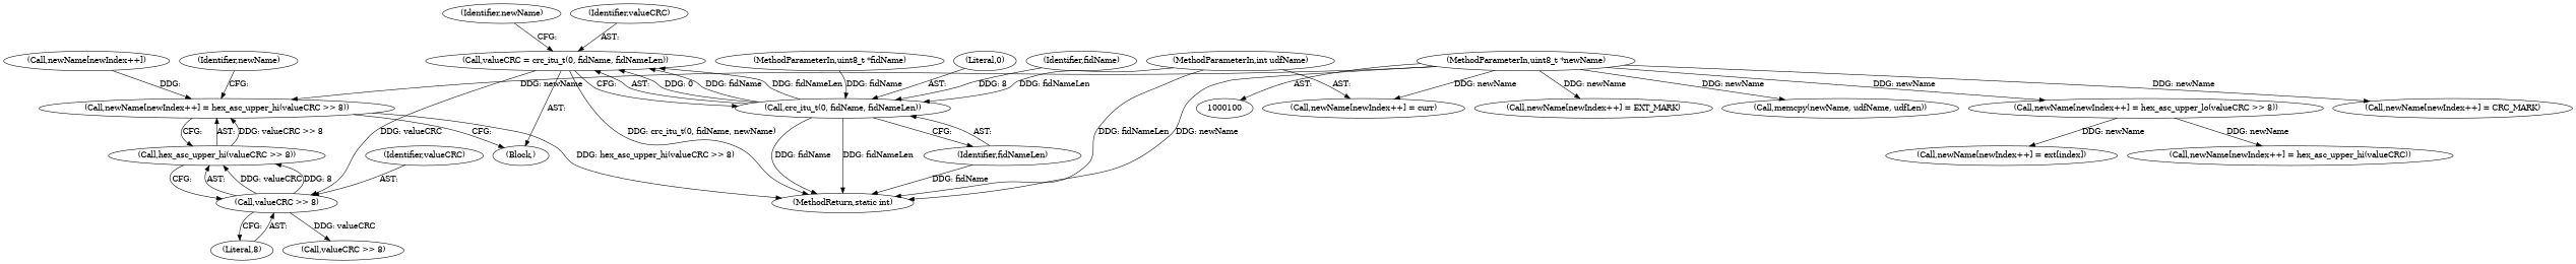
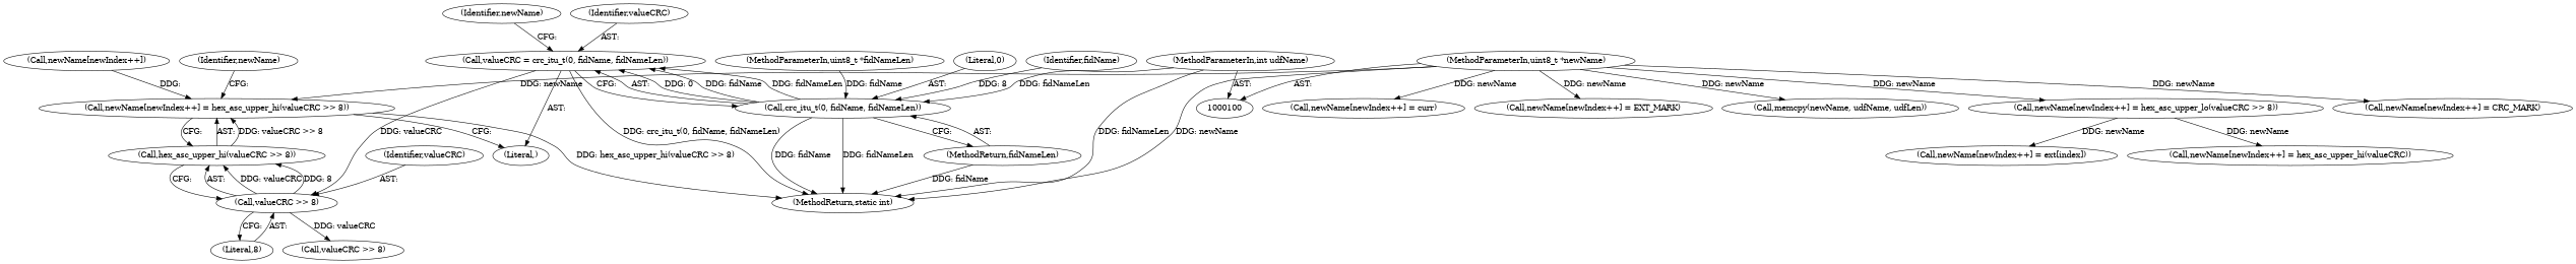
  digraph {
    n1 [label="(Call,newName[newIndex++] = hex_asc_upper_hi(valueCRC >> 8))"]
    n2 [label="(Call,hex_asc_upper_hi(valueCRC >> 8))"]
-   n3 [label="(Block,)"]
+   n3 [label="(Literal,)"]
    n4 [label="(MethodReturn,static int)"]
    n5 [label="(Call,valueCRC >> 8)"]
    n6 [label="(Literal,8)"]
    n7 [label="(Call,valueCRC >> 8)"]
    n8 [label="(Call,valueCRC = crc_itu_t(0, fidName, fidNameLen))"]
    n9 [label="(Call,crc_itu_t(0, fidName, fidNameLen))"]
-   n10 [label="(Identifier,fidNameLen)"]
-   n11 [label="(MethodParameterIn,uint8_t *fidName)"]
+   n10 [label="(MethodReturn,fidNameLen)"]
+   n11 [label="(MethodParameterIn,uint8_t *fidNameLen)"]
    n12 [label="(MethodParameterIn,int udfName)"]
    1000100
    n14 [label="(MethodParameterIn,uint8_t *newName)"]
    n15 [label="(Call,newName[newIndex++] = curr)"]
    n16 [label="(Call,newName[newIndex++] = EXT_MARK)"]
    n17 [label="(Call,memcpy(newName, udfName, udfLen))"]
    n18 [label="(Call,newName[newIndex++] = hex_asc_upper_lo(valueCRC >> 8))"]
    n19 [label="(Call,newName[newIndex++] = CRC_MARK)"]
    n20 [label="(Call,newName[newIndex++] = ext[index])"]
    n21 [label="(Call,newName[newIndex++] = hex_asc_upper_hi(valueCRC))"]
    n22 [label="(Literal,0)"]
    n23 [label="(Identifier,valueCRC)"]
    n24 [label="(Identifier,newName)"]
    n25 [label="(Identifier,valueCRC)"]
    n26 [label="(Identifier,fidName)"]
    n27 [label="(Call,newName[newIndex++])"]
    n28 [label="(Identifier,newName)"]
    n1 -> n2 [label="CFG: "]
    n1 -> n3 [label="CFG: "]
    n1 -> n4 [label="DDG: hex_asc_upper_hi(valueCRC >> 8)"]
    n2 -> n1 [label="AST: "]
    n2 -> n1 [label="DDG: valueCRC >> 8"]
    n2 -> n5 [label="CFG: "]
    n5 -> n2 [label="AST: "]
    n5 -> n2 [label="DDG: valueCRC"]
    n5 -> n2 [label="DDG: 8"]
    n5 -> n6 [label="CFG: "]
    n5 -> n7 [label="DDG: valueCRC"]
    n6 -> n5 [label="AST: "]
    n8 -> n3 [label="AST: "]
-   n8 -> n4 [label="DDG: crc_itu_t(0, fidName, newName)"]
+   n8 -> n4 [label="DDG: crc_itu_t(0, fidName, fidNameLen)"]
    n8 -> n5 [label="DDG: valueCRC"]
    n8 -> n9 [label="CFG: "]
    n9 -> n4 [label="DDG: fidName"]
    n9 -> n4 [label="DDG: fidNameLen"]
    n9 -> n8 [label="AST: "]
    n9 -> n8 [label="DDG: 0"]
    n9 -> n8 [label="DDG: fidName"]
    n9 -> n8 [label="DDG: fidNameLen"]
    n9 -> n10 [label="CFG: "]
    n10 -> n4 [label="DDG: fidName"]
    n10 -> n9 [label="AST: "]
    n11 -> n9 [label="DDG: fidName"]
    n12 -> n4 [label="DDG: fidNameLen"]
    n12 -> n9 [label="DDG: fidNameLen"]
-   n12 -> n15 [label="AST: "]
+   n12 -> 1000100 [label="AST: "]
    n14 -> n1 [label="DDG: newName"]
    n14 -> n4 [label="DDG: newName"]
    n14 -> 1000100 [label="AST: "]
    n14 -> n15 [label="DDG: newName"]
    n14 -> n16 [label="DDG: newName"]
    n14 -> n17 [label="DDG: newName"]
    n14 -> n18 [label="DDG: newName"]
    n14 -> n19 [label="DDG: newName"]
    n18 -> n20 [label="DDG: newName"]
    n18 -> n21 [label="DDG: newName"]
    n22 -> n9 [label="AST: "]
    n23 -> n5 [label="AST: "]
    n24 -> n8 [label="CFG: "]
    n25 -> n8 [label="AST: "]
    n26 -> n9 [label="DDG: 8"]
    n27 -> n1 [label="DDG: "]
    n28 -> n1 [label="CFG: "]
  }
